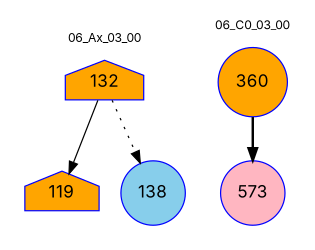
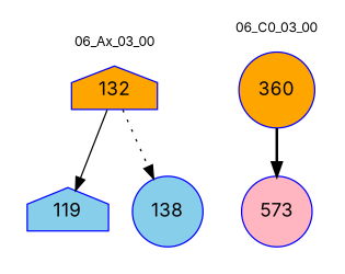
  digraph {
    fontname=Inter
    node [color=blue fillcolor=orange fontname=Inter shape=circle style=filled]
    edge [color=black fontname=Inter]
    n1 [label=132 shape=house]
-   n2 [label=119 shape=house]
+   n2 [fillcolor=skyblue label=119 shape=house]
    n3 [fillcolor=skyblue label=138]
    n4 [label=360]
    n5 [fillcolor=lightpink label=573]
    subgraph cluster_1 {
      color=white
      fontsize=10
      label="06_Ax_03_00"
      n1
      n2
      n3
    }
    subgraph cluster_2 {
      color=white
      fontsize=10
      label="06_C0_03_00"
      n4
      n5
    }
    n1 -> n2 [style=solid]
    n1 -> n3 [style=dotted]
    n4 -> n5 [style=bold]
  }
